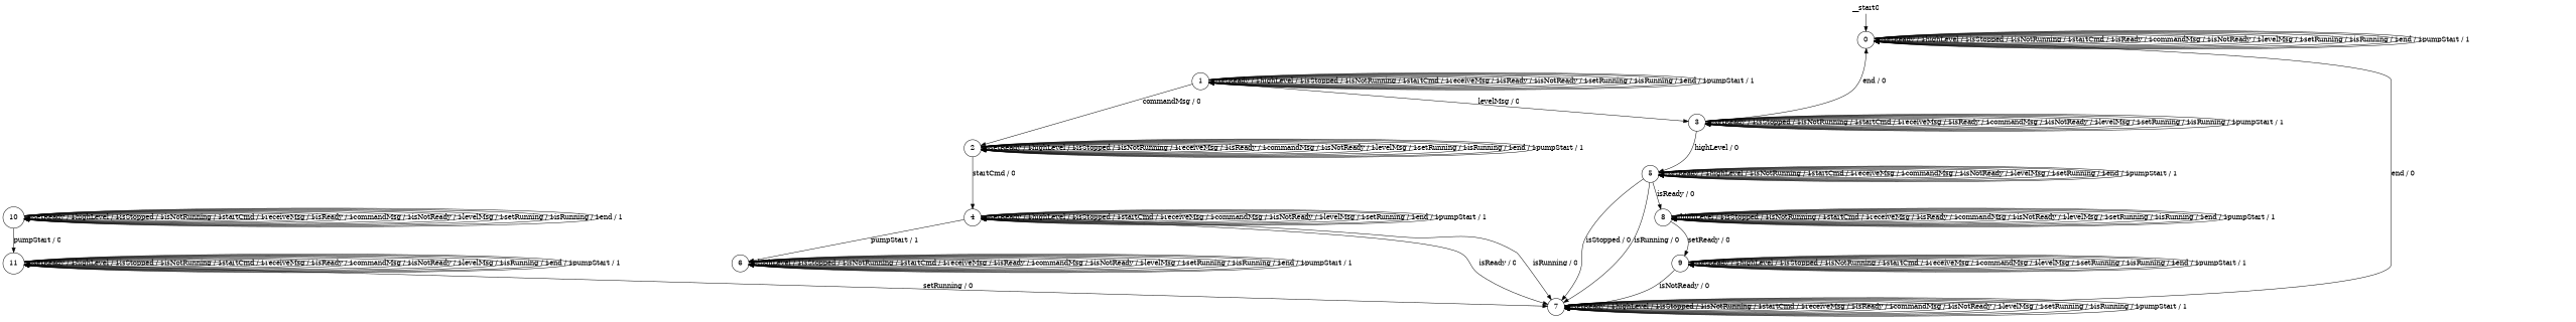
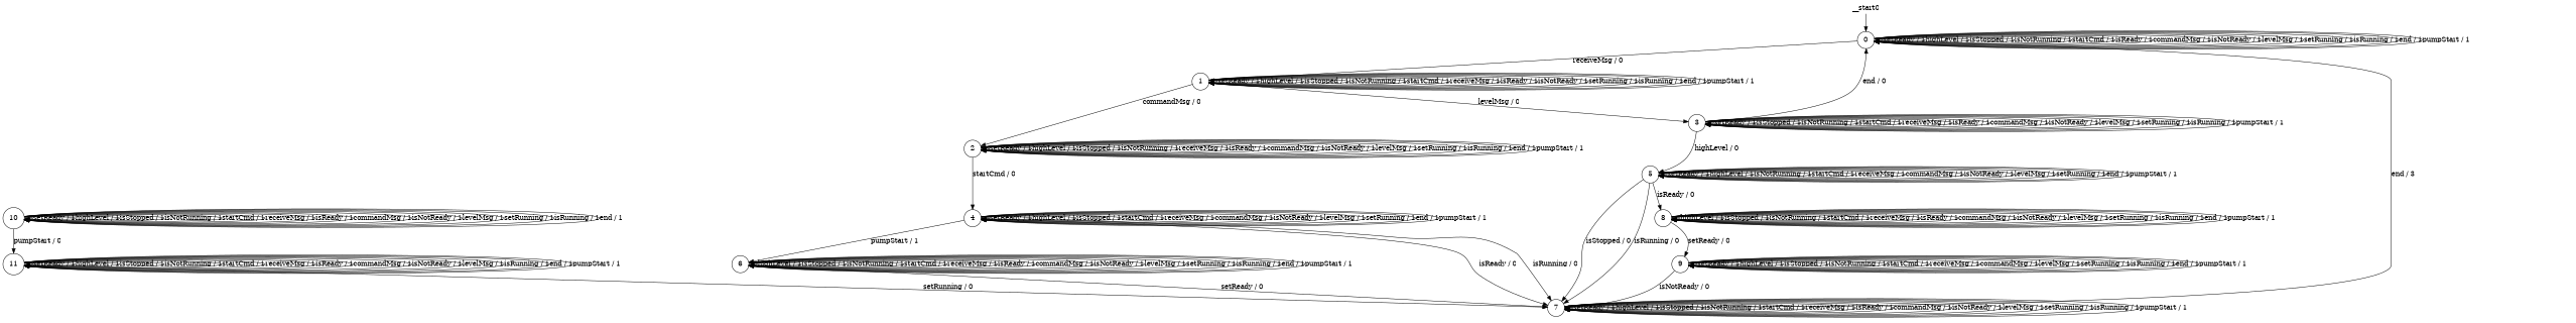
  digraph {
    node [shape=circle]
    n1 [label=0]
    n2 [label=1]
    n3 [label=2]
    n4 [label=3]
    n5 [label=4]
    n6 [label=5]
    n7 [label=6]
    n8 [label=7]
    n9 [label=8]
    n10 [label=9]
    n11 [label=10]
    n12 [label=11]
    __start0 [height=0 shape=none width=0]
    n1 -> n1 [label="setReady / 1"]
    n1 -> n1 [label="highLevel / 1"]
    n1 -> n1 [label="isStopped / 1"]
    n1 -> n1 [label="isNotRunning / 1"]
    n1 -> n1 [label="startCmd / 1"]
    n1 -> n1 [label="isReady / 1"]
    n1 -> n1 [label="commandMsg / 1"]
    n1 -> n1 [label="isNotReady / 1"]
    n1 -> n1 [label="levelMsg / 1"]
    n1 -> n1 [label="setRunning / 1"]
    n1 -> n1 [label="isRunning / 1"]
    n1 -> n1 [label="end / 1"]
    n1 -> n1 [label="pumpStart / 1"]
+   n1 -> n2 [label="receiveMsg / 0"]
    n2 -> n2 [label="setReady / 1"]
    n2 -> n2 [label="highLevel / 1"]
    n2 -> n2 [label="isStopped / 1"]
    n2 -> n2 [label="isNotRunning / 1"]
    n2 -> n2 [label="startCmd / 1"]
    n2 -> n2 [label="receiveMsg / 1"]
    n2 -> n2 [label="isReady / 1"]
    n2 -> n2 [label="isNotReady / 1"]
    n2 -> n2 [label="setRunning / 1"]
    n2 -> n2 [label="isRunning / 1"]
    n2 -> n2 [label="end / 1"]
    n2 -> n2 [label="pumpStart / 1"]
    n2 -> n3 [label="commandMsg / 0"]
    n2 -> n4 [label="levelMsg / 0"]
    n3 -> n3 [label="setReady / 1"]
    n3 -> n3 [label="highLevel / 1"]
    n3 -> n3 [label="isStopped / 1"]
    n3 -> n3 [label="isNotRunning / 1"]
    n3 -> n3 [label="receiveMsg / 1"]
    n3 -> n3 [label="isReady / 1"]
    n3 -> n3 [label="commandMsg / 1"]
    n3 -> n3 [label="isNotReady / 1"]
    n3 -> n3 [label="levelMsg / 1"]
    n3 -> n3 [label="setRunning / 1"]
    n3 -> n3 [label="isRunning / 1"]
    n3 -> n3 [label="end / 1"]
    n3 -> n3 [label="pumpStart / 1"]
    n3 -> n5 [label="startCmd / 0"]
    n4 -> n1 [label="end / 0"]
    n4 -> n4 [label="setReady / 1"]
    n4 -> n4 [label="isStopped / 1"]
    n4 -> n4 [label="isNotRunning / 1"]
    n4 -> n4 [label="startCmd / 1"]
    n4 -> n4 [label="receiveMsg / 1"]
    n4 -> n4 [label="isReady / 1"]
    n4 -> n4 [label="commandMsg / 1"]
    n4 -> n4 [label="isNotReady / 1"]
    n4 -> n4 [label="levelMsg / 1"]
    n4 -> n4 [label="setRunning / 1"]
    n4 -> n4 [label="isRunning / 1"]
    n4 -> n4 [label="pumpStart / 1"]
    n4 -> n6 [label="highLevel / 0"]
    n5 -> n5 [label="setReady / 1"]
    n5 -> n5 [label="highLevel / 1"]
    n5 -> n5 [label="isStopped / 1"]
    n5 -> n5 [label="startCmd / 1"]
    n5 -> n5 [label="receiveMsg / 1"]
    n5 -> n5 [label="commandMsg / 1"]
    n5 -> n5 [label="isNotReady / 1"]
    n5 -> n5 [label="levelMsg / 1"]
    n5 -> n5 [label="setRunning / 1"]
    n5 -> n5 [label="end / 1"]
    n5 -> n5 [label="pumpStart / 1"]
    n5 -> n7 [label="pumpStart / 1"]
    n5 -> n8 [label="isReady / 0"]
    n5 -> n8 [label="isRunning / 0"]
    n6 -> n6 [label="setReady / 1"]
    n6 -> n6 [label="highLevel / 1"]
    n6 -> n6 [label="isNotRunning / 1"]
    n6 -> n6 [label="startCmd / 1"]
    n6 -> n6 [label="receiveMsg / 1"]
    n6 -> n6 [label="commandMsg / 1"]
    n6 -> n6 [label="isNotReady / 1"]
    n6 -> n6 [label="levelMsg / 1"]
    n6 -> n6 [label="setRunning / 1"]
    n6 -> n6 [label="end / 1"]
    n6 -> n6 [label="pumpStart / 1"]
    n6 -> n8 [label="isStopped / 0"]
    n6 -> n8 [label="isRunning / 0"]
    n6 -> n9 [label="isReady / 0"]
    n7 -> n7 [label="highLevel / 1"]
    n7 -> n7 [label="isStopped / 1"]
    n7 -> n7 [label="isNotRunning / 1"]
    n7 -> n7 [label="startCmd / 1"]
    n7 -> n7 [label="receiveMsg / 1"]
    n7 -> n7 [label="isReady / 1"]
    n7 -> n7 [label="commandMsg / 1"]
    n7 -> n7 [label="isNotReady / 1"]
    n7 -> n7 [label="levelMsg / 1"]
    n7 -> n7 [label="setRunning / 1"]
    n7 -> n7 [label="isRunning / 1"]
    n7 -> n7 [label="end / 1"]
    n7 -> n7 [label="pumpStart / 1"]
-   n8 -> n1 [label="end / 0"]
+   n7 -> n8 [label="setReady / 0"]
+   n8 -> n1 [label="end / 3"]
    n8 -> n8 [label="setReady / 1"]
    n8 -> n8 [label="highLevel / 1"]
    n8 -> n8 [label="isStopped / 1"]
    n8 -> n8 [label="isNotRunning / 1"]
    n8 -> n8 [label="startCmd / 1"]
    n8 -> n8 [label="receiveMsg / 1"]
    n8 -> n8 [label="isReady / 1"]
    n8 -> n8 [label="commandMsg / 1"]
    n8 -> n8 [label="isNotReady / 1"]
    n8 -> n8 [label="levelMsg / 1"]
    n8 -> n8 [label="setRunning / 1"]
    n8 -> n8 [label="isRunning / 1"]
    n8 -> n8 [label="pumpStart / 1"]
    n9 -> n9 [label="highLevel / 1"]
    n9 -> n9 [label="isStopped / 1"]
    n9 -> n9 [label="isNotRunning / 1"]
    n9 -> n9 [label="startCmd / 1"]
    n9 -> n9 [label="receiveMsg / 1"]
    n9 -> n9 [label="isReady / 1"]
    n9 -> n9 [label="commandMsg / 1"]
    n9 -> n9 [label="isNotReady / 1"]
    n9 -> n9 [label="levelMsg / 1"]
    n9 -> n9 [label="setRunning / 1"]
    n9 -> n9 [label="isRunning / 1"]
    n9 -> n9 [label="end / 1"]
    n9 -> n9 [label="pumpStart / 1"]
    n9 -> n10 [label="setReady / 0"]
    n10 -> n8 [label="isNotReady / 0"]
    n10 -> n10 [label="setReady / 1"]
    n10 -> n10 [label="highLevel / 1"]
    n10 -> n10 [label="isStopped / 1"]
    n10 -> n10 [label="isNotRunning / 1"]
    n10 -> n10 [label="startCmd / 1"]
    n10 -> n10 [label="receiveMsg / 1"]
    n10 -> n10 [label="commandMsg / 1"]
    n10 -> n10 [label="levelMsg / 1"]
    n10 -> n10 [label="setRunning / 1"]
    n10 -> n10 [label="isRunning / 1"]
    n10 -> n10 [label="end / 1"]
    n10 -> n10 [label="pumpStart / 1"]
    n11 -> n11 [label="setReady / 1"]
    n11 -> n11 [label="highLevel / 1"]
    n11 -> n11 [label="isStopped / 1"]
    n11 -> n11 [label="isNotRunning / 1"]
    n11 -> n11 [label="startCmd / 1"]
    n11 -> n11 [label="receiveMsg / 1"]
    n11 -> n11 [label="isReady / 1"]
    n11 -> n11 [label="commandMsg / 1"]
    n11 -> n11 [label="isNotReady / 1"]
    n11 -> n11 [label="levelMsg / 1"]
    n11 -> n11 [label="setRunning / 1"]
    n11 -> n11 [label="isRunning / 1"]
    n11 -> n11 [label="end / 1"]
    n11 -> n12 [label="pumpStart / 0"]
    n12 -> n8 [label="setRunning / 0"]
    n12 -> n12 [label="setReady / 1"]
    n12 -> n12 [label="highLevel / 1"]
    n12 -> n12 [label="isStopped / 1"]
    n12 -> n12 [label="isNotRunning / 1"]
    n12 -> n12 [label="startCmd / 1"]
    n12 -> n12 [label="receiveMsg / 1"]
    n12 -> n12 [label="isReady / 1"]
    n12 -> n12 [label="commandMsg / 1"]
    n12 -> n12 [label="isNotReady / 1"]
    n12 -> n12 [label="levelMsg / 1"]
    n12 -> n12 [label="isRunning / 1"]
    n12 -> n12 [label="end / 1"]
    n12 -> n12 [label="pumpStart / 1"]
    __start0 -> n1
  }
